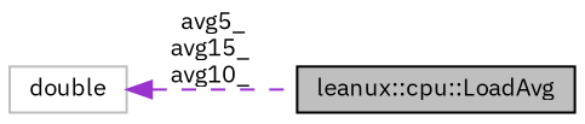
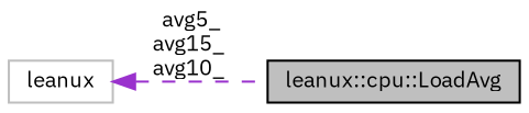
  digraph {
    rankdir=LR
    fontname="IBM Plex Sans"
    node [fontname="IBM Plex Sans" fontsize=10 shape=record]
    n1 [color=black fillcolor=grey75 fontcolor=black height=0.2 label="leanux::cpu::LoadAvg" style=filled width=0.4]
-   n2 [color=grey75 height=0.2 label=double width=0.4]
+   n2 [color=grey75 height=0.2 label=leanux width=0.4]
    n2 -> n1 [color=darkorchid3 dir=back fontname="IBM Plex Sans" fontsize=10 label=" avg5_\navg15_\navg10_" labelfontname=Helvetica labelfontsize=10 style=dashed]
  }
